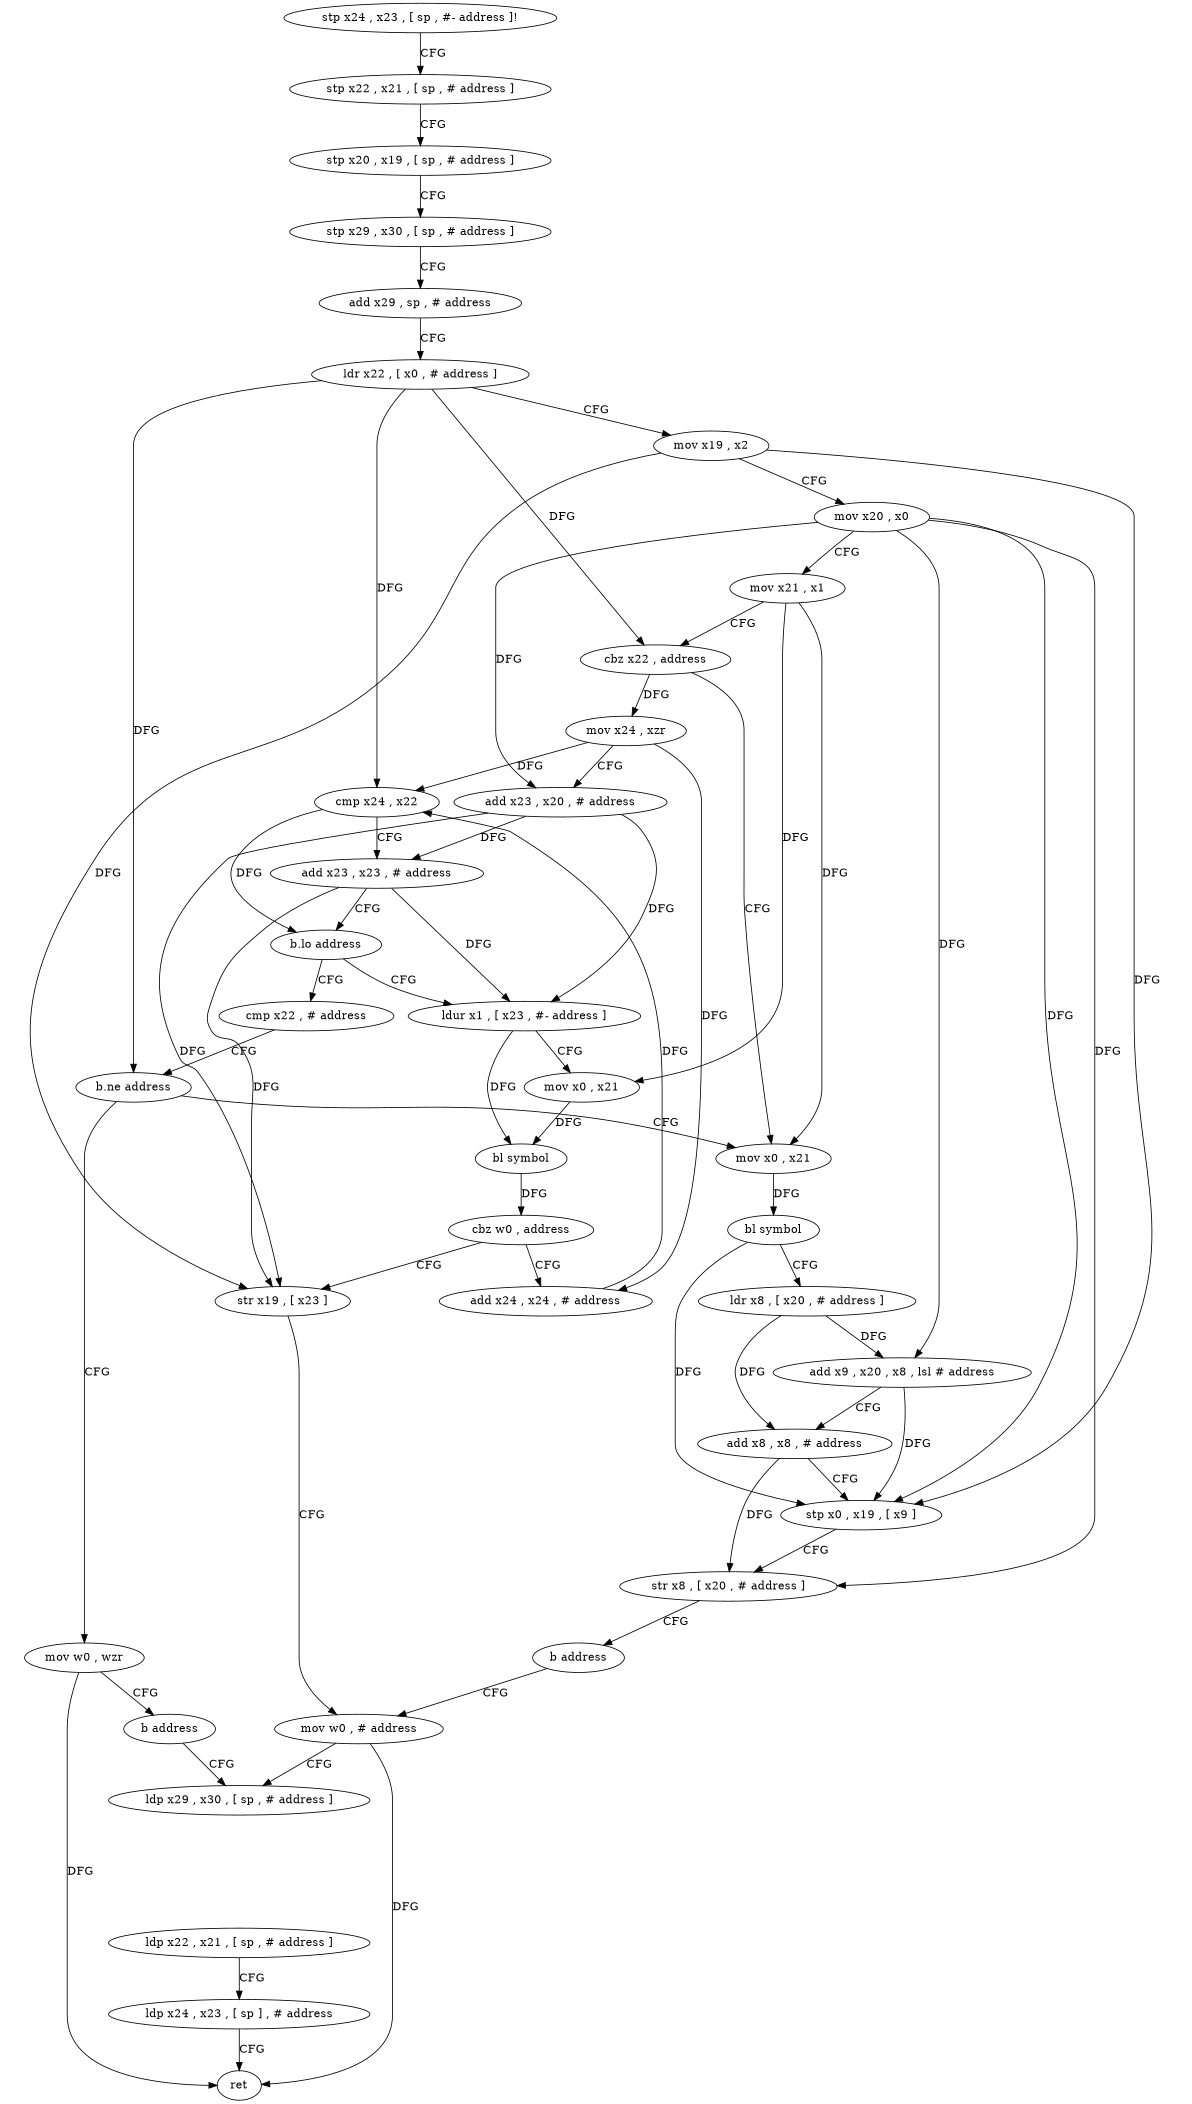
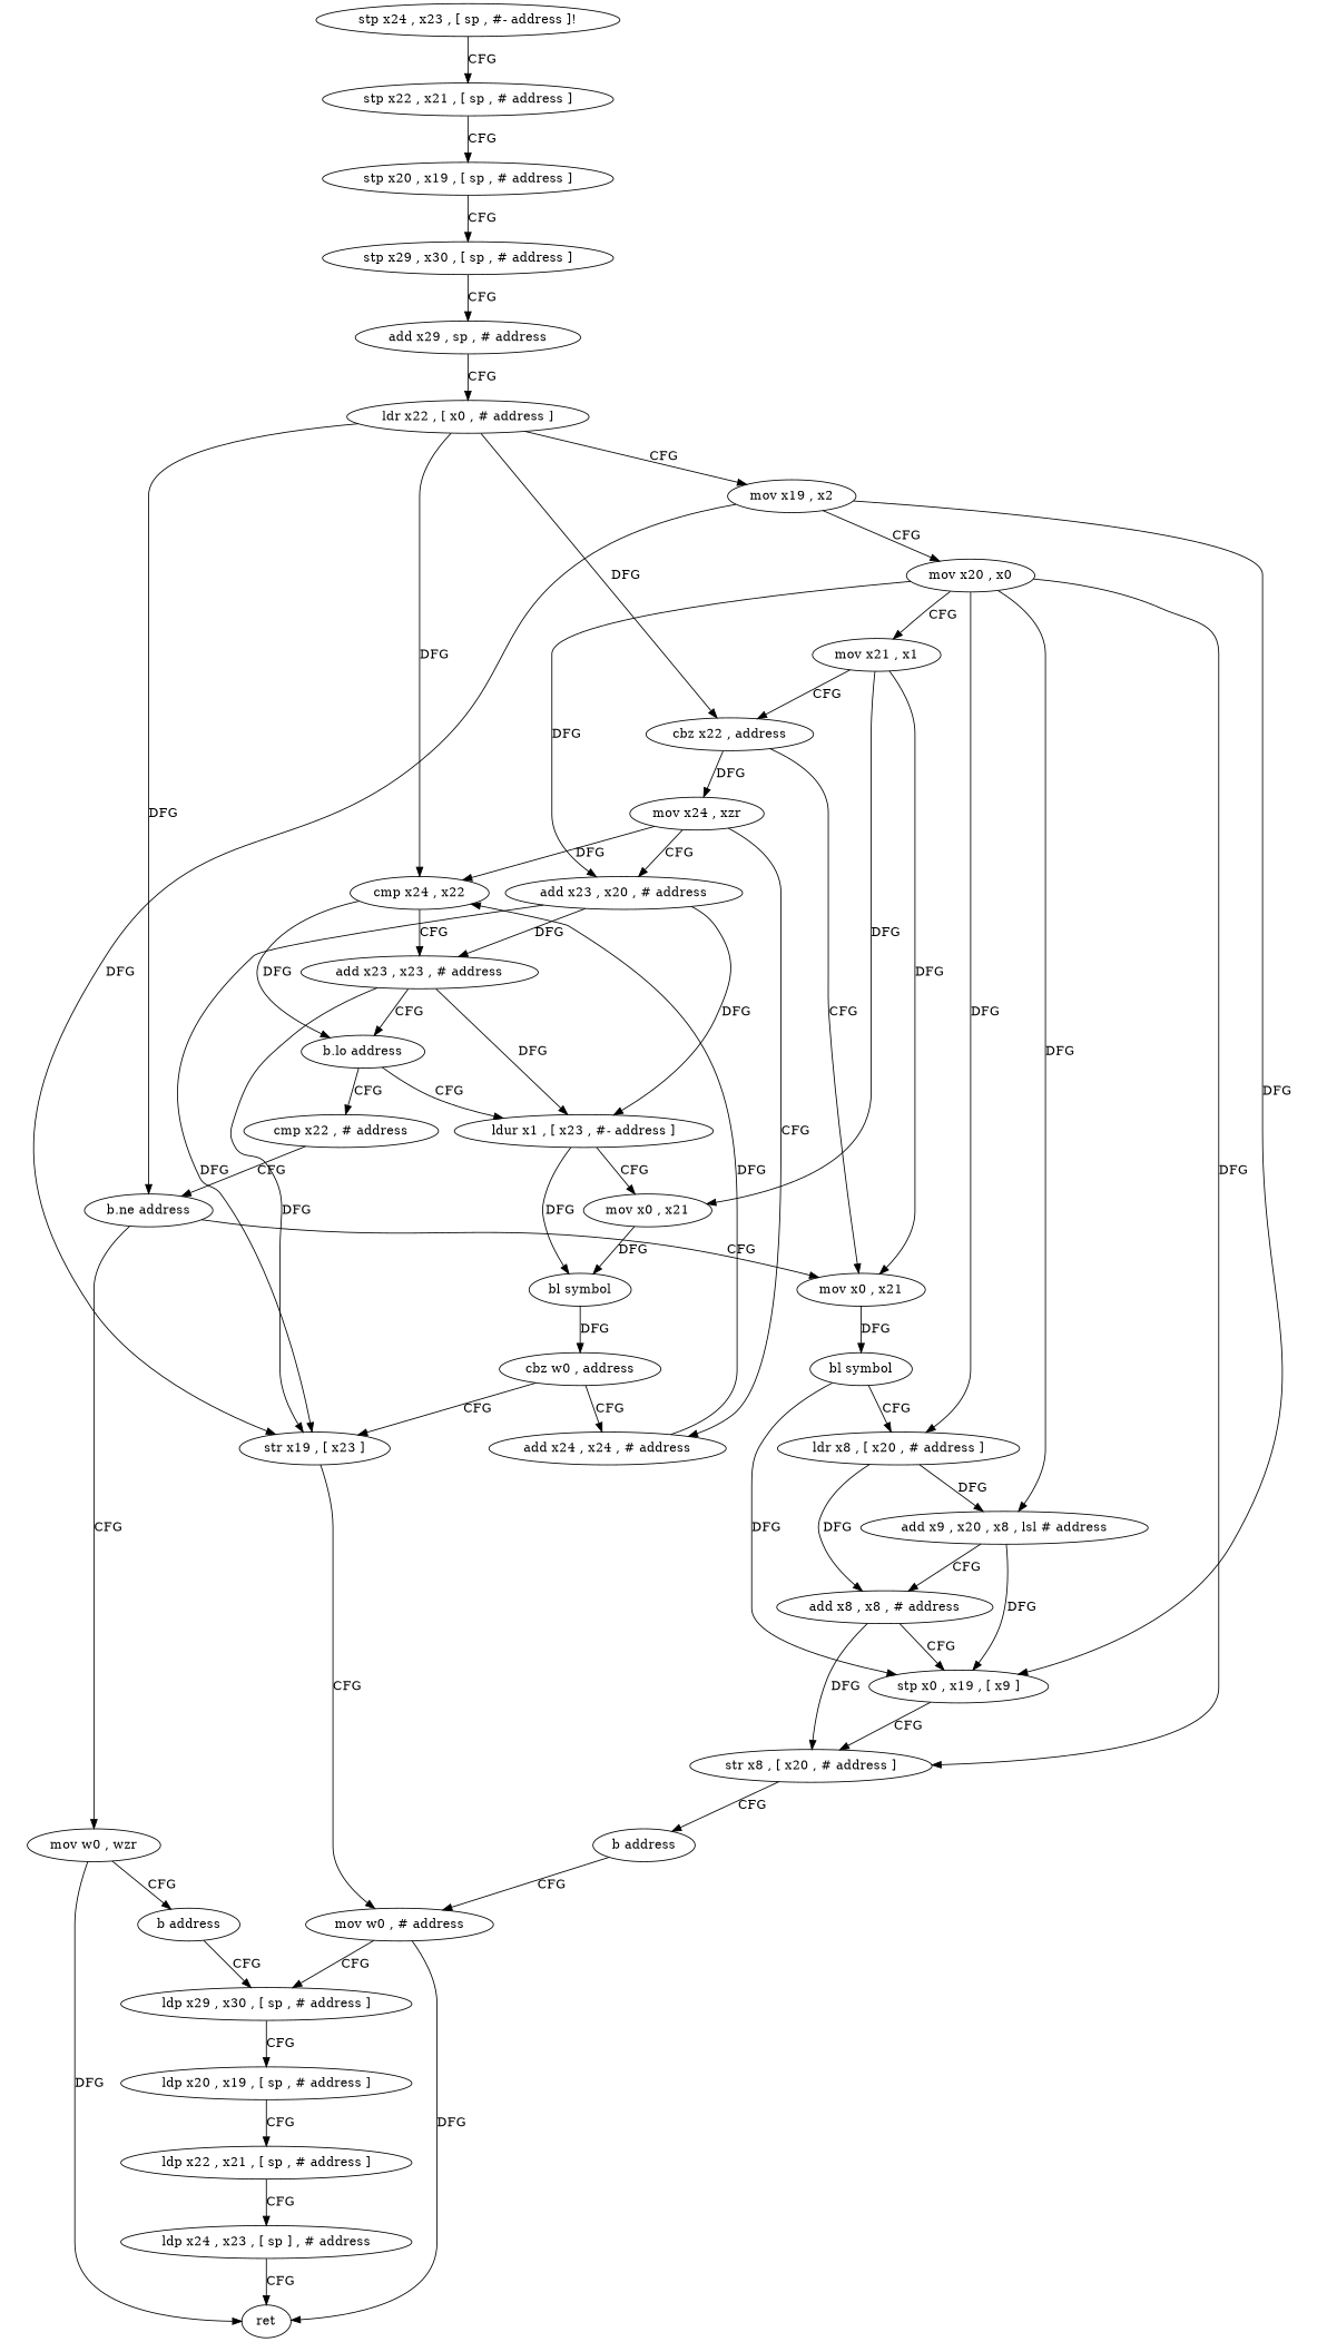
  digraph {
    n1 [label="stp x24 , x23 , [ sp , #- address ]!"]
    n2 [label="stp x22 , x21 , [ sp , # address ]"]
    n3 [label="stp x20 , x19 , [ sp , # address ]"]
    n4 [label="stp x29 , x30 , [ sp , # address ]"]
    n5 [label="add x29 , sp , # address"]
    n6 [label="ldr x22 , [ x0 , # address ]"]
    n7 [label="mov x19 , x2"]
    n8 [label="cbz x22 , address"]
    n9 [label="cmp x24 , x22"]
    n10 [label="b.ne address"]
    n11 [label="mov x20 , x0"]
    n12 [label="stp x0 , x19 , [ x9 ]"]
    n13 [label="str x19 , [ x23 ]"]
    n14 [label="mov x0 , x21"]
    n15 [label="mov x24 , xzr"]
    n16 [label="add x23 , x23 , # address"]
    n17 [label="b.lo address"]
    n18 [label="mov w0 , wzr"]
    n19 [label="mov x21 , x1"]
    n20 [label="ldr x8 , [ x20 , # address ]"]
    n21 [label="add x9 , x20 , x8 , lsl # address"]
    n22 [label="str x8 , [ x20 , # address ]"]
    n23 [label="add x23 , x20 , # address"]
    n24 [label="mov w0 , # address"]
    n25 [label="mov x0 , x21"]
    n26 [label="add x8 , x8 , # address"]
    n27 [label="b address"]
    n28 [label="ldur x1 , [ x23 , #- address ]"]
    n29 [label="bl symbol"]
    n30 [label="bl symbol"]
    n31 [label="add x24 , x24 , # address"]
    n32 [label="ldp x29 , x30 , [ sp , # address ]"]
    n33 [label=ret]
+   n34 [label="ldp x20 , x19 , [ sp , # address ]"]
    n35 [label="cbz w0 , address"]
    n36 [label="ldp x22 , x21 , [ sp , # address ]"]
    n37 [label="cmp x22 , # address"]
    n38 [label="b address"]
    n39 [label="ldp x24 , x23 , [ sp ] , # address"]
    n1 -> n2 [label=CFG]
    n2 -> n3 [label=CFG]
    n3 -> n4 [label=CFG]
    n4 -> n5 [label=CFG]
    n5 -> n6 [label=CFG]
    n6 -> n7 [label=CFG]
    n6 -> n8 [label=DFG]
    n6 -> n9 [label=DFG]
    n6 -> n10 [label=DFG]
    n7 -> n11 [label=CFG]
    n7 -> n12 [label=DFG]
    n7 -> n13 [label=DFG]
    n8 -> n14 [label=CFG]
    n8 -> n15 [label=DFG]
    n9 -> n16 [label=CFG]
    n9 -> n17 [label=DFG]
    n10 -> n14 [label=CFG]
    n10 -> n18 [label=CFG]
    n11 -> n19 [label=CFG]
-   n11 -> n12 [label=DFG]
+   n11 -> n20 [label=DFG]
    n11 -> n21 [label=DFG]
    n11 -> n22 [label=DFG]
    n11 -> n23 [label=DFG]
    n12 -> n22 [label=CFG]
    n13 -> n24 [label=CFG]
    n14 -> n29 [label=DFG]
    n15 -> n9 [label=DFG]
    n15 -> n23 [label=CFG]
-   n15 -> n31 [label=DFG]
+   n15 -> n31 [label=CFG]
    n16 -> n13 [label=DFG]
    n16 -> n17 [label=CFG]
    n16 -> n28 [label=DFG]
    n17 -> n28 [label=CFG]
    n17 -> n37 [label=CFG]
    n18 -> n33 [label=DFG]
    n18 -> n38 [label=CFG]
    n19 -> n8 [label=CFG]
    n19 -> n14 [label=DFG]
    n19 -> n25 [label=DFG]
    n20 -> n21 [label=DFG]
    n20 -> n26 [label=DFG]
    n21 -> n12 [label=DFG]
    n21 -> n26 [label=CFG]
    n22 -> n27 [label=CFG]
    n23 -> n13 [label=DFG]
    n23 -> n16 [label=DFG]
    n23 -> n28 [label=DFG]
    n24 -> n32 [label=CFG]
    n24 -> n33 [label=DFG]
    n25 -> n30 [label=DFG]
    n26 -> n12 [label=CFG]
    n26 -> n22 [label=DFG]
    n27 -> n24 [label=CFG]
    n28 -> n25 [label=CFG]
    n28 -> n30 [label=DFG]
    n29 -> n12 [label=DFG]
    n29 -> n20 [label=CFG]
    n30 -> n35 [label=DFG]
    n31 -> n9 [label=DFG]
+   n32 -> n34 [label=CFG]
+   n34 -> n36 [label=CFG]
    n35 -> n13 [label=CFG]
    n35 -> n31 [label=CFG]
    n36 -> n39 [label=CFG]
    n37 -> n10 [label=CFG]
    n38 -> n32 [label=CFG]
    n39 -> n33 [label=CFG]
  }
